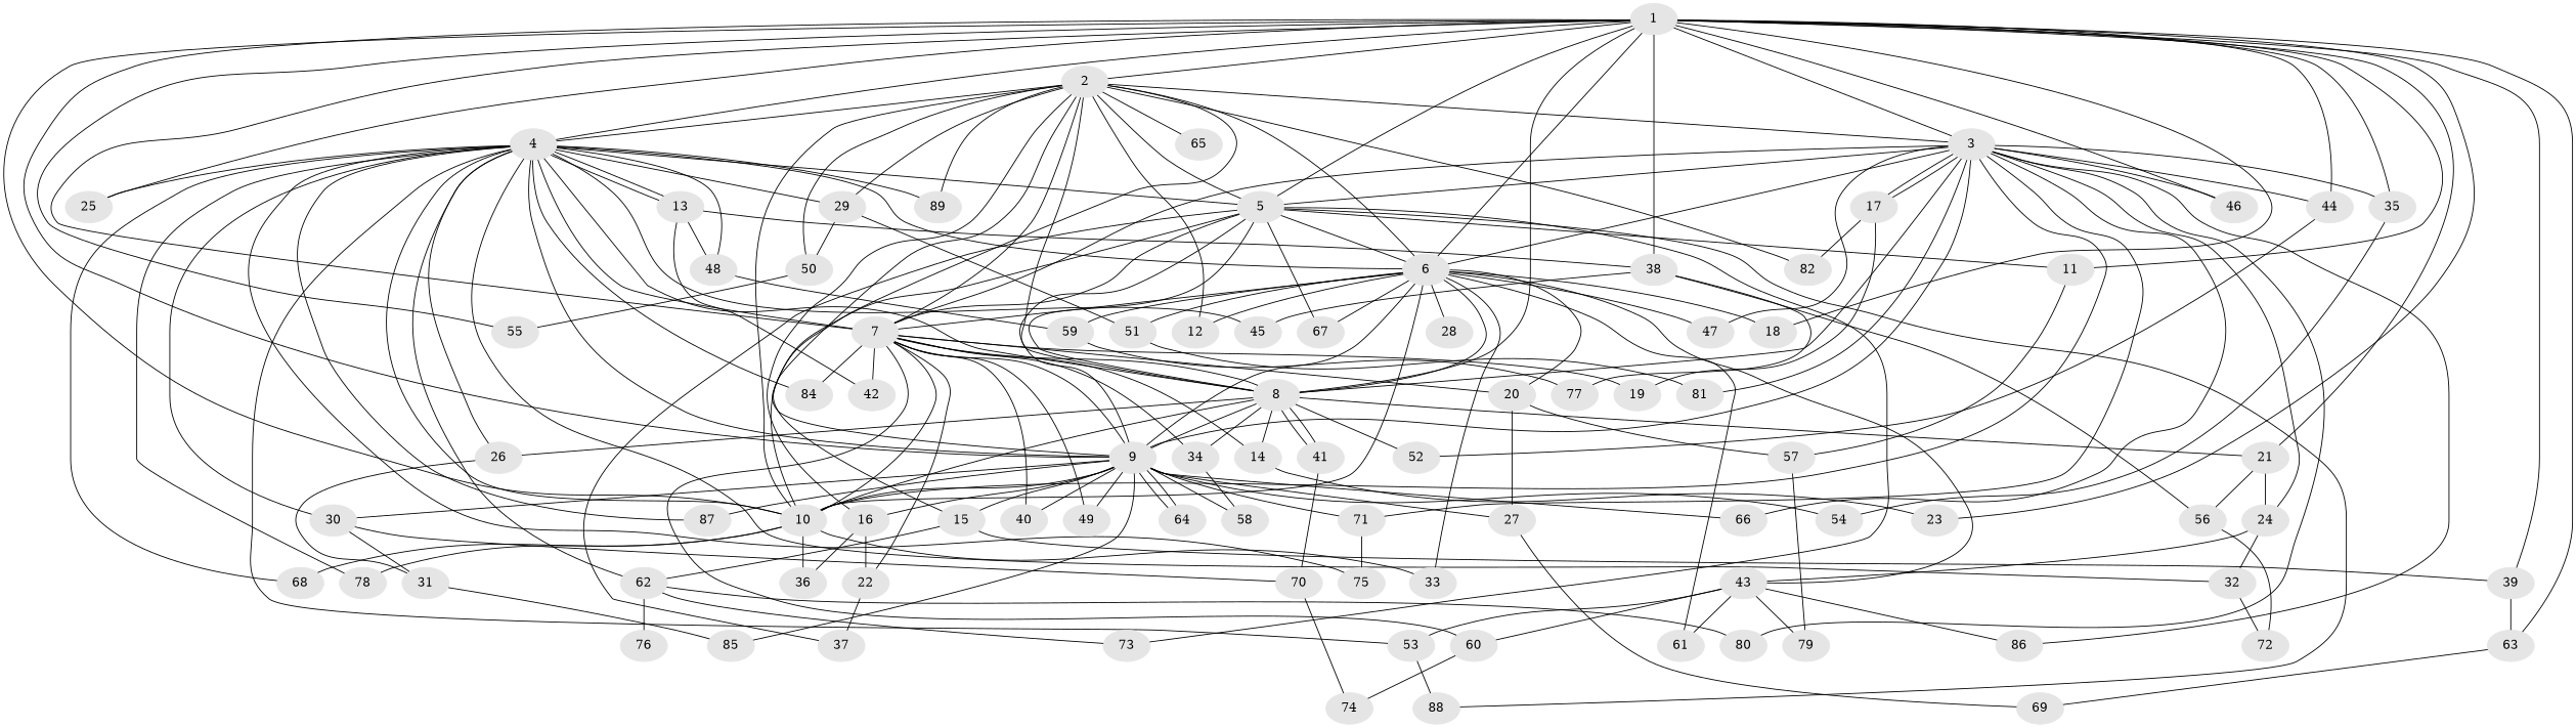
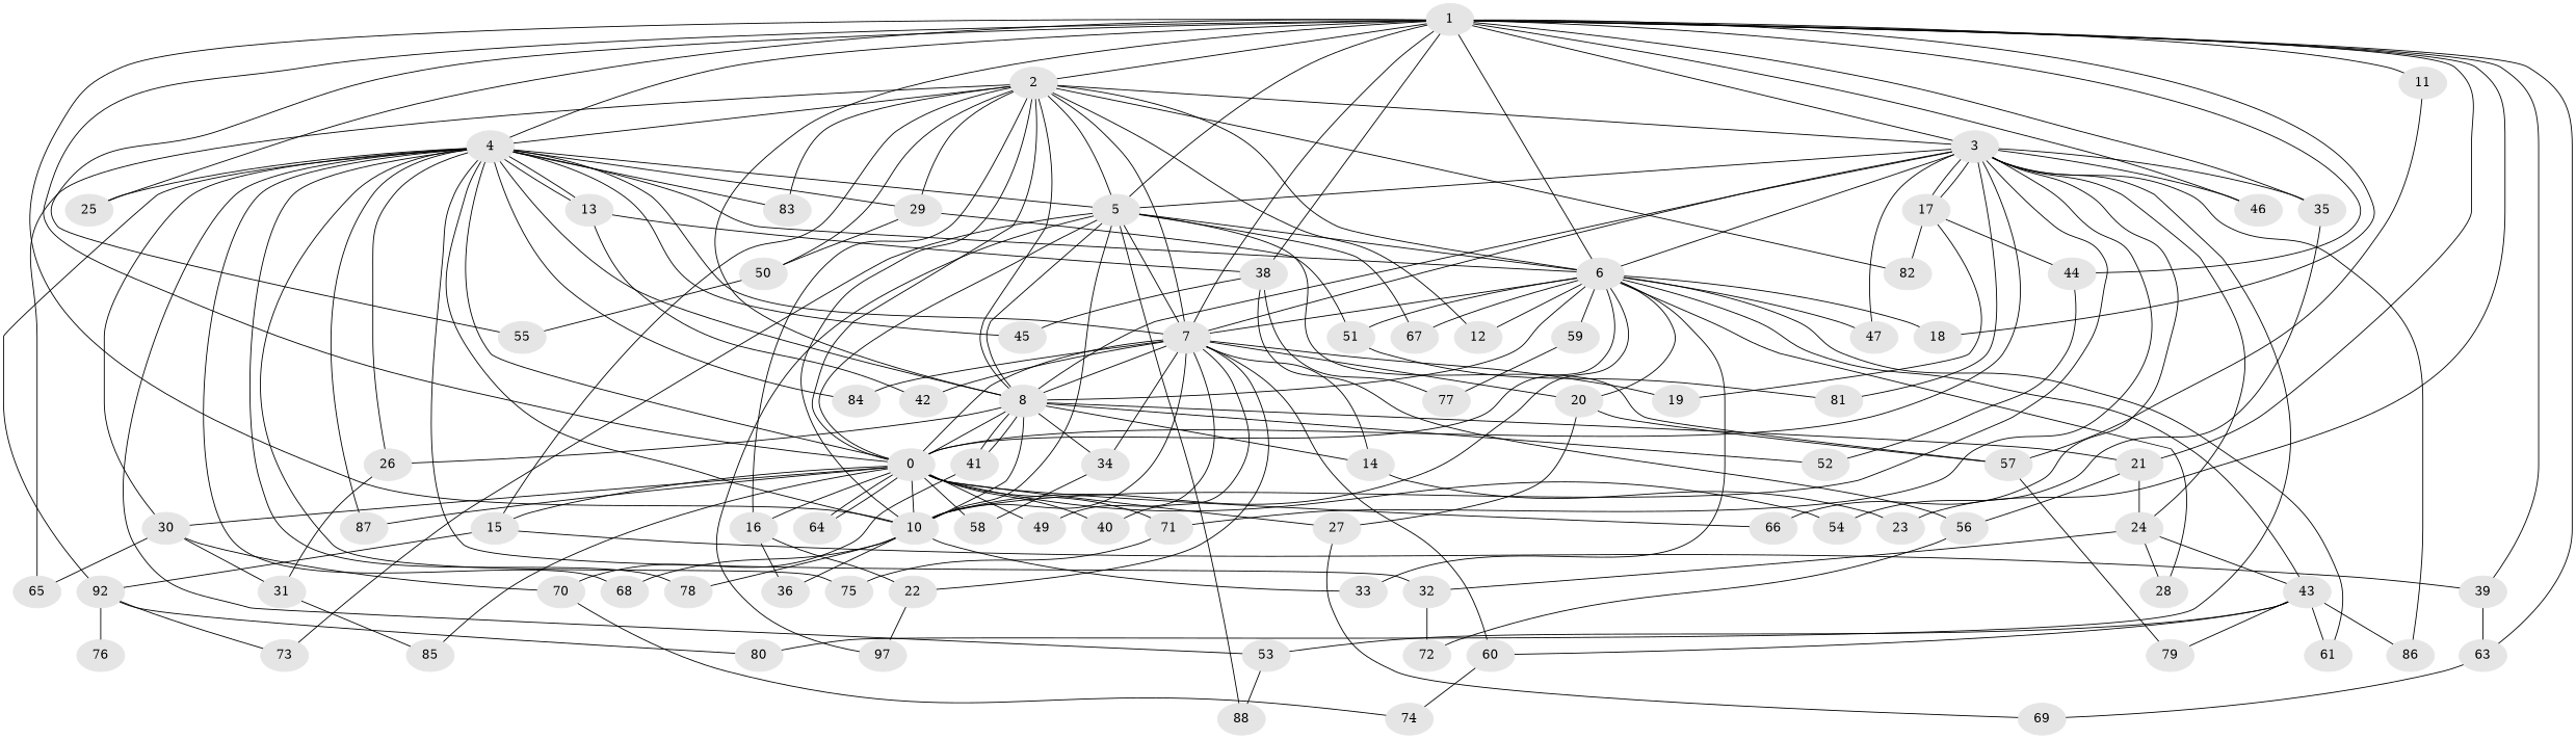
  graph {
    node [color=gray90 style=filled]
    1
    2
    3
    4
    5
    6
    7
    8
-   9
+   9 [label=0]
    10
    11
    18
    21
    23
    25
    35
    38
    39
    44
    46
    55
    63
    12
    15
    16
    29
    50
    65
    82
-   83 [label=89]
+   83
    17
    24
    47
    66
    71
    80
    81
    86
    13
    26
    30
    32
    45
-   48
    53
-   62
+   62 [label=92]
    68
    75
    78
    84
    87
-   37
+   37 [label=97]
    67
    73
    88
    20
    28
    33
    43
    51
    59
    61
    14
    19
    22
    34
    40
    42
    49
    60
    41
    52
    27
    54
    58
    64
    85
    36
    57
    56
    77
    69
    31
    70
    72
    76
    79
    74
    1 -- 2
    1 -- 3
    1 -- 4
    1 -- 5
    1 -- 6
    1 -- 7
    1 -- 8
    1 -- 9
    1 -- 10
    1 -- 11
    1 -- 18
    1 -- 21
    1 -- 23
    1 -- 25
    1 -- 35
    1 -- 38
    1 -- 39
    1 -- 44
    1 -- 46
    1 -- 55
    1 -- 63
    2 -- 3
    2 -- 4
    2 -- 5
    2 -- 6
    2 -- 7
    2 -- 8
    2 -- 9
    2 -- 10
    2 -- 12
    2 -- 15
    2 -- 16
    2 -- 29
    2 -- 50
    2 -- 65
    2 -- 82
    2 -- 83
    3 -- 5
    3 -- 6
    3 -- 7
    3 -- 8
    3 -- 9
    3 -- 10
    3 -- 35
-   3 -- 44
+   17 -- 44
    3 -- 46
    3 -- 17
    3 -- 17
    3 -- 24
    3 -- 47
    3 -- 66
    3 -- 71
    3 -- 80
    3 -- 81
    3 -- 86
    4 -- 5
    4 -- 6
    4 -- 7
    4 -- 8
    4 -- 9
    4 -- 10
    4 -- 25
    4 -- 29
    4 -- 83
    4 -- 13
    4 -- 13
    4 -- 26
    4 -- 30
    4 -- 32
    4 -- 45
-   4 -- 48
    4 -- 53
    4 -- 62
    4 -- 68
    4 -- 75
    4 -- 78
    4 -- 84
    4 -- 87
    5 -- 6
    5 -- 7
    5 -- 8
    5 -- 9
    5 -- 10
-   5 -- 11
+   5 -- 57
    5 -- 37
    5 -- 67
    5 -- 73
    5 -- 88
    6 -- 7
    6 -- 8
    6 -- 9
    6 -- 10
    6 -- 18
    6 -- 12
    6 -- 47
    6 -- 67
    6 -- 20
    6 -- 28
    6 -- 33
    6 -- 43
    6 -- 51
    6 -- 59
    6 -- 61
    7 -- 8
    7 -- 9
    7 -- 10
    7 -- 84
    7 -- 20
    7 -- 14
    7 -- 19
    7 -- 22
    7 -- 34
    7 -- 40
    7 -- 42
    7 -- 49
    7 -- 60
    8 -- 9
    8 -- 10
    8 -- 21
    8 -- 26
    8 -- 14
    8 -- 34
    8 -- 41
    8 -- 41
    8 -- 52
    9 -- 10
    9 -- 15
    9 -- 16
    9 -- 66
    9 -- 71
    9 -- 30
    9 -- 87
    9 -- 40
    9 -- 49
    9 -- 27
    9 -- 54
    9 -- 58
    9 -- 64
    9 -- 64
    9 -- 85
    10 -- 68
    10 -- 78
    10 -- 33
    10 -- 36
    11 -- 57
    21 -- 24
    21 -- 56
    35 -- 54
    38 -- 45
    38 -- 56
    38 -- 77
    39 -- 63
    44 -- 52
    63 -- 69
    15 -- 39
    15 -- 62
    16 -- 22
    16 -- 36
    29 -- 50
    29 -- 51
    50 -- 55
    17 -- 82
    17 -- 19
    24 -- 32
+   24 -- 28
    24 -- 43
    71 -- 75
    13 -- 38
-   13 -- 48
    13 -- 42
    26 -- 31
+   30 -- 65
    30 -- 31
    30 -- 70
    32 -- 72
-   48 -- 59
    53 -- 88
    62 -- 80
    62 -- 73
    62 -- 76
    20 -- 27
    20 -- 57
    43 -- 86
    43 -- 53
    43 -- 61
    43 -- 60
    43 -- 79
    51 -- 81
    59 -- 77
    14 -- 23
    22 -- 37
    34 -- 58
    60 -- 74
    41 -- 70
    27 -- 69
    57 -- 79
    56 -- 72
    31 -- 85
    70 -- 74
  }
